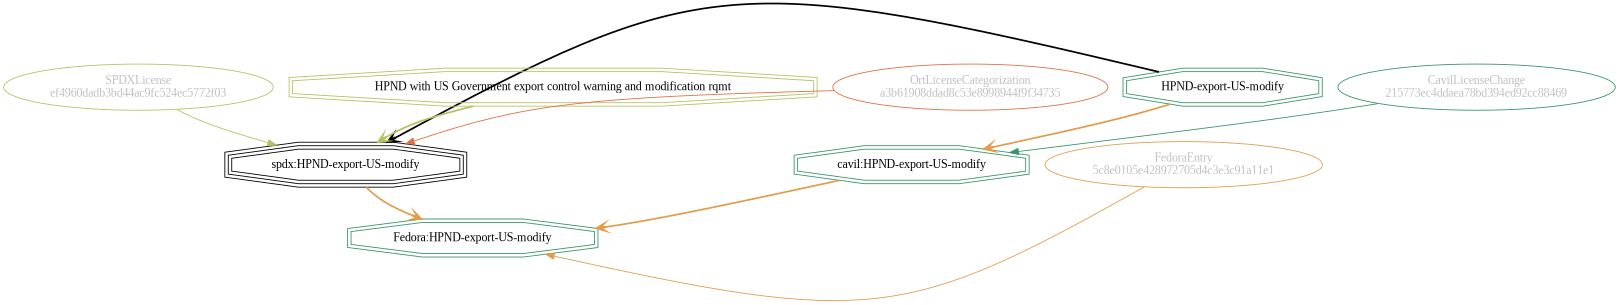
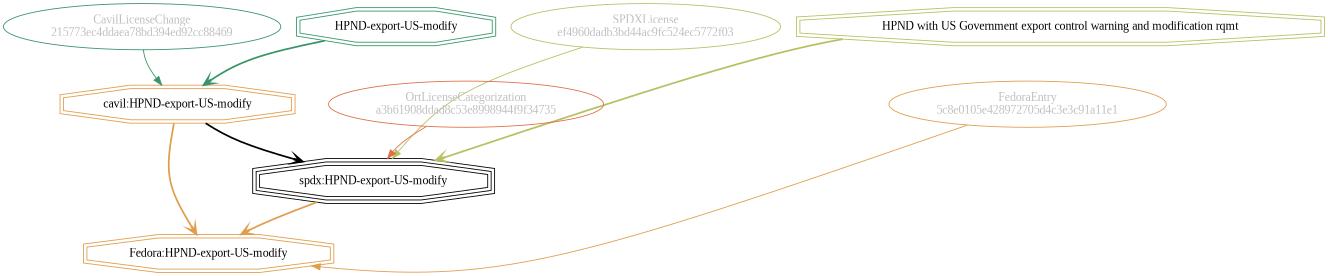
  strict digraph {
    fontname="Liberation Serif"
    splines=curved
    node [color="#379469" fontname="Liberation Serif" shape=ellipse]
    edge [color="#e09d4b" fontname="Liberation Serif" weight=0.7 arrowhead=vee style=bold]
    n1 [color="#b8bf62" fillcolor="beige;1" fontcolor=gray label="SPDXLicense\nef4960dadb3bd44ac9fc524ec5772f03"]
    n2 [label="spdx:HPND-export-US-modify" shape=tripleoctagon color=""]
-   n3 [label="Fedora:HPND-export-US-modify" shape=doubleoctagon]
+   n3 [color="#e09d4b" label="Fedora:HPND-export-US-modify" shape=doubleoctagon]
    n4 [label="HPND-export-US-modify" shape=doubleoctagon]
-   n5 [label="cavil:HPND-export-US-modify" shape=doubleoctagon]
+   n5 [color="#e09d4b" label="cavil:HPND-export-US-modify" shape=doubleoctagon]
    n6 [color="#b8bf62" label="HPND with US Government export control warning and modification rqmt" shape=doubleoctagon]
    n7 [color="#e09d4b" fillcolor="beige;1" fontcolor=gray label="FedoraEntry\n5c8e0105e428972705d4c3e3c91a11e1"]
    n8 [color="#e06f45" fillcolor="beige;1" fontcolor=gray label="OrtLicenseCategorization\na3b61908ddad8c53e8998944f9f34735"]
    n9 [fillcolor="beige;1" fontcolor=gray label="CavilLicenseChange\n215773ec4ddaea78bd394ed92cc88469"]
    n1 -> n2 [color="#b8bf62" weight=0.5 arrowhead="" style=""]
    n2 -> n3
-   n4 -> n2 [color=""]
-   n4 -> n5
+   n5 -> n2 [color=""]
+   n4 -> n5 [color="#379469"]
    n5 -> n3
    n6 -> n2 [color="#b8bf62"]
    n7 -> n3 [weight=0.5 arrowhead="" style=""]
    n8 -> n2 [color="#e06f45" weight=0.5 arrowhead="" style=""]
    n9 -> n5 [color="#379469" weight=0.5 arrowhead="" style=""]
  }
